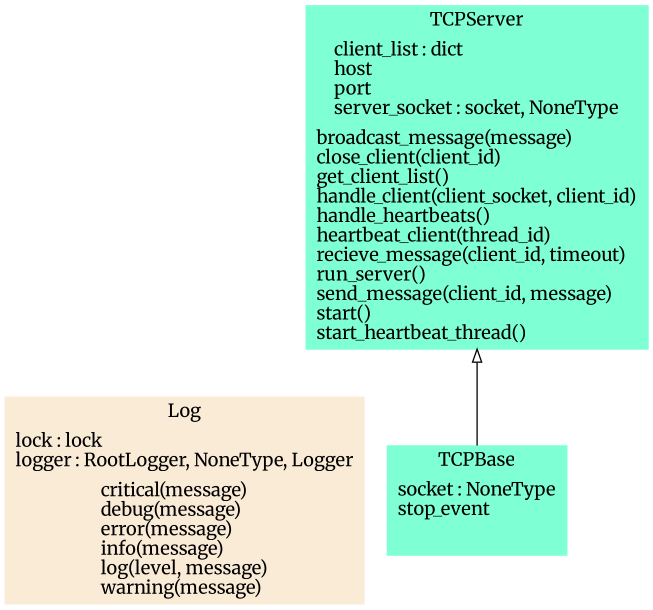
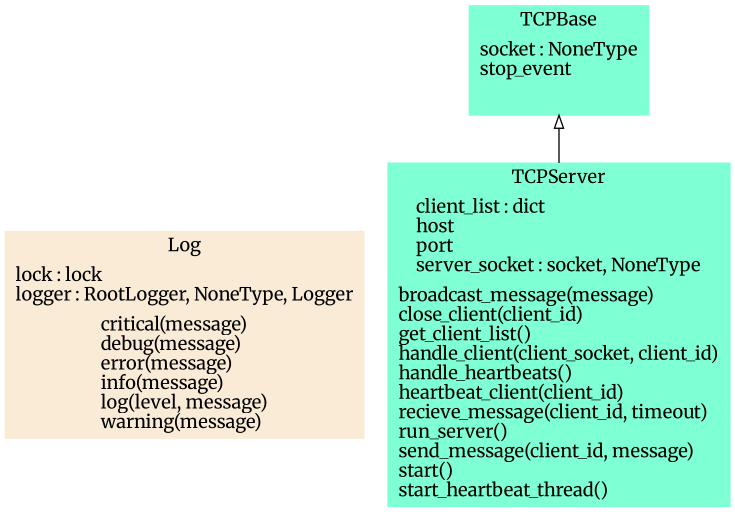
  digraph {
    rankdir=BT
    fontname=Merriweather
    node [color=aquamarine fontcolor=black shape=record style=filled fontname=Merriweather]
    n1 [color=antiquewhite label=<{Log|lock : lock<br ALIGN="LEFT"/>logger : RootLogger, NoneType, Logger<br ALIGN="LEFT"/>|critical(message)<br ALIGN="LEFT"/>debug(message)<br ALIGN="LEFT"/>error(message)<br ALIGN="LEFT"/>info(message)<br ALIGN="LEFT"/>log(level, message)<br ALIGN="LEFT"/>warning(message)<br ALIGN="LEFT"/>}>]
    n2 [label=<{TCPBase|socket : NoneType<br ALIGN="LEFT"/>stop_event<br ALIGN="LEFT"/>|}>]
-   n3 [label=<{TCPServer|client_list : dict<br ALIGN="LEFT"/>host<br ALIGN="LEFT"/>port<br ALIGN="LEFT"/>server_socket : socket, NoneType<br ALIGN="LEFT"/>|broadcast_message(message)<br ALIGN="LEFT"/>close_client(client_id)<br ALIGN="LEFT"/>get_client_list()<br ALIGN="LEFT"/>handle_client(client_socket, client_id)<br ALIGN="LEFT"/>handle_heartbeats()<br ALIGN="LEFT"/>heartbeat_client(thread_id)<br ALIGN="LEFT"/>recieve_message(client_id, timeout)<br ALIGN="LEFT"/>run_server()<br ALIGN="LEFT"/>send_message(client_id, message)<br ALIGN="LEFT"/>start()<br ALIGN="LEFT"/>start_heartbeat_thread()<br ALIGN="LEFT"/>}>]
-   n2 -> n3 [arrowhead=empty arrowtail=none fontname=Merriweather]
+   n3 [label=<{TCPServer|client_list : dict<br ALIGN="LEFT"/>host<br ALIGN="LEFT"/>port<br ALIGN="LEFT"/>server_socket : socket, NoneType<br ALIGN="LEFT"/>|broadcast_message(message)<br ALIGN="LEFT"/>close_client(client_id)<br ALIGN="LEFT"/>get_client_list()<br ALIGN="LEFT"/>handle_client(client_socket, client_id)<br ALIGN="LEFT"/>handle_heartbeats()<br ALIGN="LEFT"/>heartbeat_client(client_id)<br ALIGN="LEFT"/>recieve_message(client_id, timeout)<br ALIGN="LEFT"/>run_server()<br ALIGN="LEFT"/>send_message(client_id, message)<br ALIGN="LEFT"/>start()<br ALIGN="LEFT"/>start_heartbeat_thread()<br ALIGN="LEFT"/>}>]
+   n3 -> n2 [arrowhead=empty arrowtail=none fontname=Merriweather]
  }
